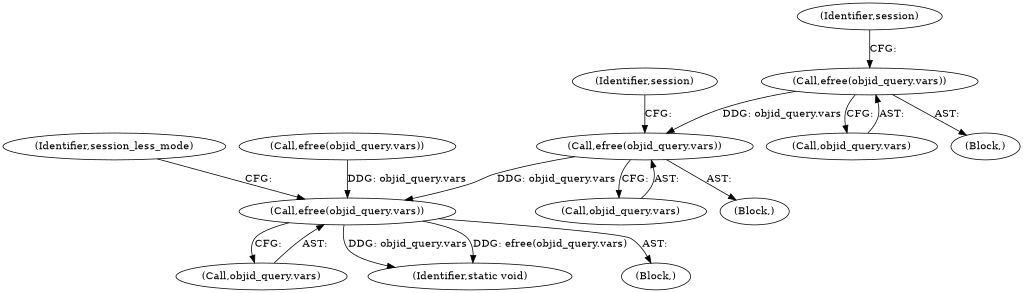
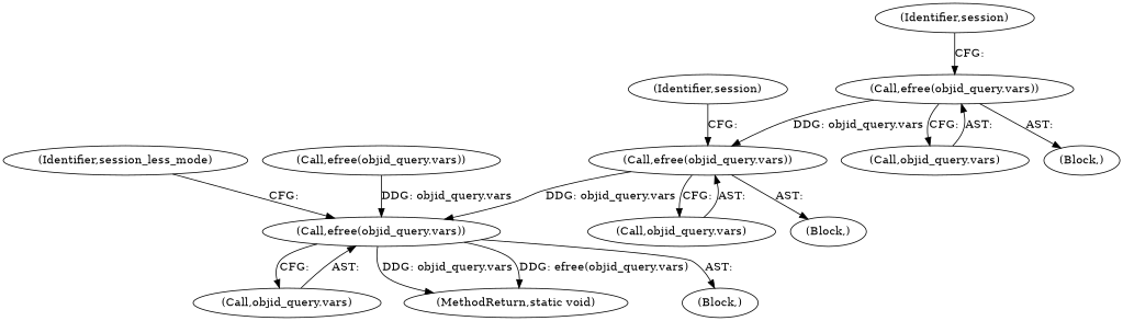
  digraph {
    n1 [label="(Call,efree(objid_query.vars))"]
    n2 [label="(Call,efree(objid_query.vars))"]
    n3 [label="(Call,objid_query.vars)"]
    n4 [label="(Block,)"]
    n5 [label="(Call,efree(objid_query.vars))"]
    n6 [label="(Call,objid_query.vars)"]
    n7 [label="(Block,)"]
    n8 [label="(Call,objid_query.vars)"]
-   n9 [label="(Identifier,static void)"]
+   n9 [label="(MethodReturn,static void)"]
    n10 [label="(Block,)"]
    n11 [label="(Identifier,session_less_mode)"]
    n12 [label="(Identifier,session)"]
    n13 [label="(Call,efree(objid_query.vars))"]
    n14 [label="(Identifier,session)"]
    n1 -> n2 [label="DDG: objid_query.vars"]
    n1 -> n3 [label="CFG: "]
    n1 -> n4 [label="AST: "]
    n2 -> n5 [label="DDG: objid_query.vars"]
    n2 -> n6 [label="CFG: "]
    n2 -> n7 [label="AST: "]
    n3 -> n1 [label="AST: "]
    n5 -> n8 [label="CFG: "]
    n5 -> n9 [label="DDG: objid_query.vars"]
    n5 -> n9 [label="DDG: efree(objid_query.vars)"]
    n5 -> n10 [label="AST: "]
    n6 -> n2 [label="AST: "]
    n8 -> n5 [label="AST: "]
    n11 -> n5 [label="CFG: "]
    n12 -> n1 [label="CFG: "]
    n13 -> n5 [label="DDG: objid_query.vars"]
    n14 -> n2 [label="CFG: "]
  }
